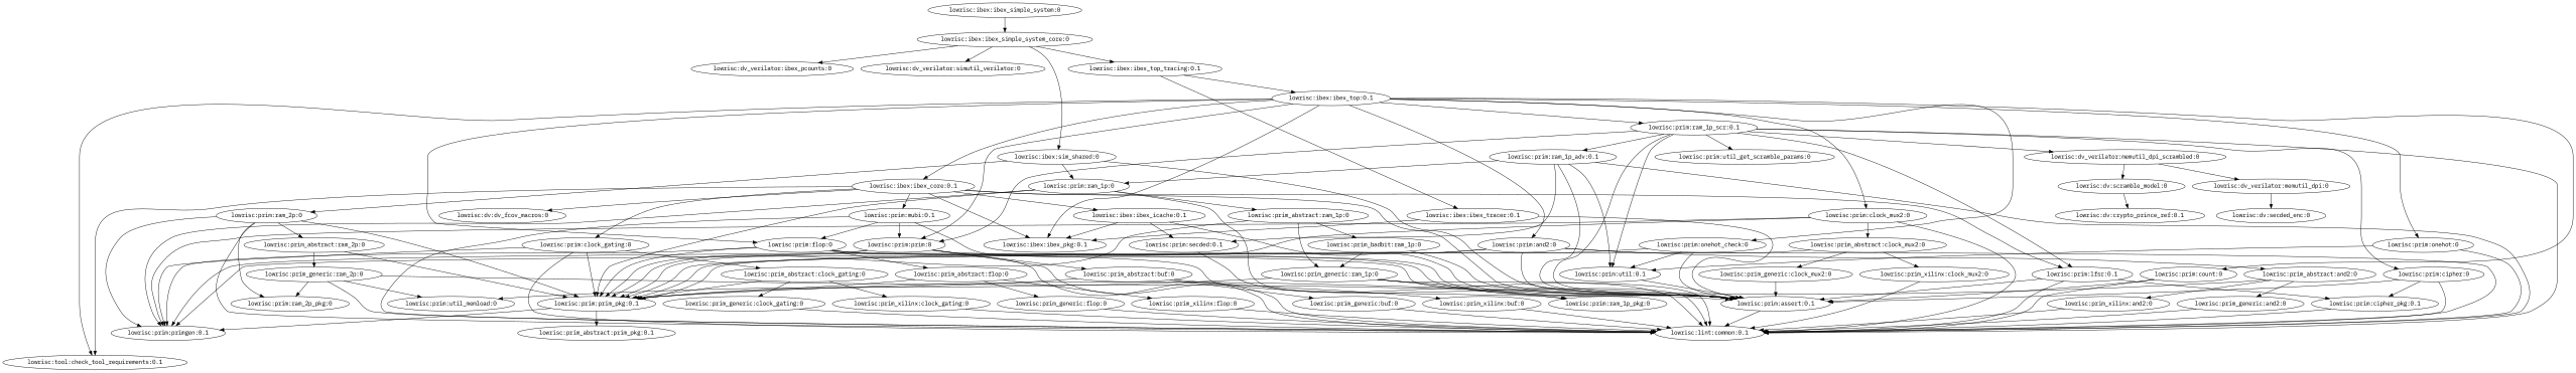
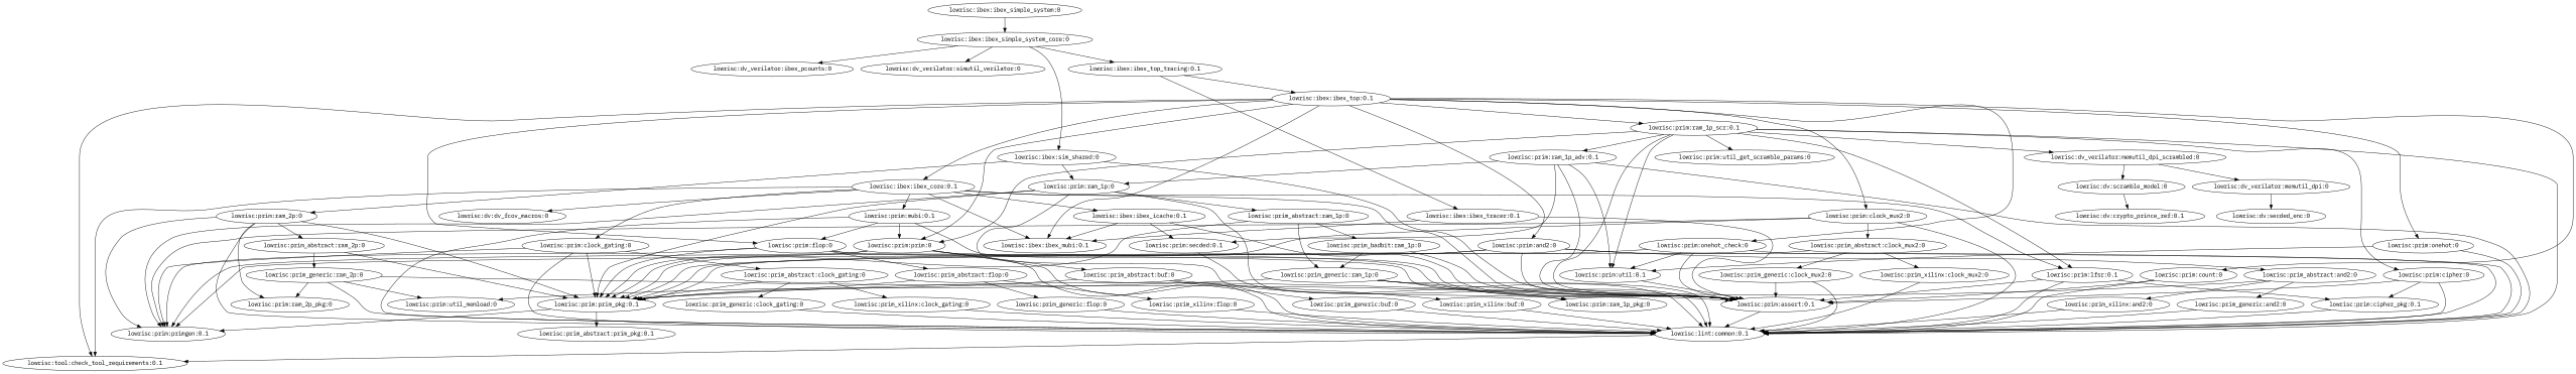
  digraph {
    fontname="IBM Plex Mono"
    node [fontname="IBM Plex Mono"]
    edge [fontname="IBM Plex Mono"]
    "lowrisc:ibex:ibex_simple_system:0"
    "lowrisc:ibex:ibex_simple_system_core:0"
    "lowrisc:dv_verilator:ibex_pcounts:0"
    "lowrisc:dv_verilator:simutil_verilator:0"
    "lowrisc:ibex:sim_shared:0"
    "lowrisc:ibex:ibex_top_tracing:0.1"
    "lowrisc:prim:ram_1p:0"
    "lowrisc:prim:assert:0.1"
    "lowrisc:prim:ram_2p:0"
    "lowrisc:ibex:ibex_top:0.1"
    "lowrisc:ibex:ibex_tracer:0.1"
    "lowrisc:dv_verilator:memutil_dpi:0"
    "lowrisc:dv:secded_enc:0"
    "lowrisc:prim:primgen:0.1"
    "lowrisc:lint:common:0.1"
    "lowrisc:prim:prim_pkg:0.1"
    "lowrisc:prim_abstract:ram_1p:0"
    "lowrisc:prim:ram_1p_pkg:0"
    "lowrisc:prim_abstract:ram_2p:0"
    "lowrisc:prim:ram_2p_pkg:0"
    "lowrisc:tool:check_tool_requirements:0.1"
-   "lowrisc:ibex:ibex_pkg:0.1"
+   "lowrisc:ibex:ibex_pkg:0.1" [label="lowrisc:ibex:ibex_mubi:0.1"]
    "lowrisc:ibex:ibex_core:0.1"
    "lowrisc:prim:and2:0"
    "lowrisc:prim:ram_1p_scr:0.1"
    "lowrisc:prim:clock_mux2:0"
    "lowrisc:prim:count:0"
    "lowrisc:prim:onehot_check:0"
    "lowrisc:prim:flop:0"
    n30 [label="lowrisc:prim:prim:0"]
    "lowrisc:prim:onehot:0"
    "lowrisc:prim_abstract:prim_pkg:0.1"
    "lowrisc:prim_badbit:ram_1p:0"
    "lowrisc:prim_generic:ram_1p:0"
    "lowrisc:prim_generic:ram_2p:0"
    "lowrisc:prim:util_memload:0"
    "lowrisc:prim:lfsr:0.1"
    "lowrisc:ibex:ibex_icache:0.1"
    "lowrisc:prim:clock_gating:0"
    "lowrisc:dv:dv_fcov_macros:0"
    "lowrisc:prim:mubi:0.1"
    "lowrisc:prim_abstract:and2:0"
    "lowrisc:prim:util:0.1"
    "lowrisc:prim:ram_1p_adv:0.1"
    "lowrisc:prim:util_get_scramble_params:0"
    "lowrisc:prim:cipher:0"
    "lowrisc:dv_verilator:memutil_dpi_scrambled:0"
    "lowrisc:prim_abstract:clock_mux2:0"
    "lowrisc:prim_abstract:flop:0"
    "lowrisc:prim_abstract:buf:0"
    "lowrisc:prim:cipher_pkg:0.1"
    "lowrisc:prim:secded:0.1"
    "lowrisc:prim_abstract:clock_gating:0"
    "lowrisc:prim_generic:and2:0"
    "lowrisc:prim_xilinx:and2:0"
    "lowrisc:dv:scramble_model:0"
    "lowrisc:prim_xilinx:clock_mux2:0"
    "lowrisc:prim_generic:clock_mux2:0"
    "lowrisc:prim_generic:flop:0"
    "lowrisc:prim_xilinx:flop:0"
    "lowrisc:prim_generic:buf:0"
    "lowrisc:prim_xilinx:buf:0"
    "lowrisc:dv:crypto_prince_ref:0.1"
    "lowrisc:prim_xilinx:clock_gating:0"
    "lowrisc:prim_generic:clock_gating:0"
    "lowrisc:ibex:ibex_simple_system:0" -> "lowrisc:ibex:ibex_simple_system_core:0"
    "lowrisc:ibex:ibex_simple_system_core:0" -> "lowrisc:dv_verilator:ibex_pcounts:0"
    "lowrisc:ibex:ibex_simple_system_core:0" -> "lowrisc:dv_verilator:simutil_verilator:0"
    "lowrisc:ibex:ibex_simple_system_core:0" -> "lowrisc:ibex:sim_shared:0"
    "lowrisc:ibex:ibex_simple_system_core:0" -> "lowrisc:ibex:ibex_top_tracing:0.1"
    "lowrisc:ibex:sim_shared:0" -> "lowrisc:prim:ram_1p:0"
    "lowrisc:ibex:sim_shared:0" -> "lowrisc:prim:assert:0.1"
    "lowrisc:ibex:sim_shared:0" -> "lowrisc:prim:ram_2p:0"
    "lowrisc:ibex:ibex_top_tracing:0.1" -> "lowrisc:ibex:ibex_top:0.1"
    "lowrisc:ibex:ibex_top_tracing:0.1" -> "lowrisc:ibex:ibex_tracer:0.1"
    "lowrisc:prim:ram_1p:0" -> "lowrisc:prim:primgen:0.1"
    "lowrisc:prim:ram_1p:0" -> "lowrisc:lint:common:0.1"
    "lowrisc:prim:ram_1p:0" -> "lowrisc:prim:prim_pkg:0.1"
    "lowrisc:prim:ram_1p:0" -> "lowrisc:prim_abstract:ram_1p:0"
-   "lowrisc:prim:flop:0" -> "lowrisc:prim:ram_1p_pkg:0"
+   "lowrisc:prim:ram_1p:0" -> "lowrisc:prim:ram_1p_pkg:0"
    "lowrisc:prim:assert:0.1" -> "lowrisc:lint:common:0.1"
    "lowrisc:prim:ram_2p:0" -> "lowrisc:prim:primgen:0.1"
    "lowrisc:prim:ram_2p:0" -> "lowrisc:lint:common:0.1"
    "lowrisc:prim:ram_2p:0" -> "lowrisc:prim:prim_pkg:0.1"
    "lowrisc:prim:ram_2p:0" -> "lowrisc:prim_abstract:ram_2p:0"
    "lowrisc:prim:ram_2p:0" -> "lowrisc:prim:ram_2p_pkg:0"
    "lowrisc:ibex:ibex_top:0.1" -> "lowrisc:tool:check_tool_requirements:0.1"
    "lowrisc:ibex:ibex_top:0.1" -> "lowrisc:ibex:ibex_pkg:0.1"
    "lowrisc:ibex:ibex_top:0.1" -> "lowrisc:ibex:ibex_core:0.1"
    "lowrisc:ibex:ibex_top:0.1" -> "lowrisc:prim:and2:0"
    "lowrisc:ibex:ibex_top:0.1" -> "lowrisc:prim:ram_1p_scr:0.1"
    "lowrisc:ibex:ibex_top:0.1" -> "lowrisc:prim:clock_mux2:0"
    "lowrisc:ibex:ibex_top:0.1" -> "lowrisc:prim:count:0"
    "lowrisc:ibex:ibex_top:0.1" -> "lowrisc:prim:onehot_check:0"
    "lowrisc:ibex:ibex_top:0.1" -> "lowrisc:prim:flop:0"
    "lowrisc:ibex:ibex_top:0.1" -> n30
    "lowrisc:ibex:ibex_top:0.1" -> "lowrisc:prim:onehot:0"
    "lowrisc:ibex:ibex_tracer:0.1" -> "lowrisc:prim:assert:0.1"
    "lowrisc:ibex:ibex_tracer:0.1" -> "lowrisc:ibex:ibex_pkg:0.1"
    "lowrisc:dv_verilator:memutil_dpi:0" -> "lowrisc:dv:secded_enc:0"
+   "lowrisc:lint:common:0.1" -> "lowrisc:tool:check_tool_requirements:0.1"
    "lowrisc:prim:prim_pkg:0.1" -> "lowrisc:prim:primgen:0.1"
    "lowrisc:prim:prim_pkg:0.1" -> "lowrisc:prim_abstract:prim_pkg:0.1"
    "lowrisc:prim_abstract:ram_1p:0" -> "lowrisc:prim:prim_pkg:0.1"
    "lowrisc:prim_abstract:ram_1p:0" -> "lowrisc:prim_badbit:ram_1p:0"
    "lowrisc:prim_abstract:ram_1p:0" -> "lowrisc:prim_generic:ram_1p:0"
    "lowrisc:prim_abstract:ram_2p:0" -> "lowrisc:prim:prim_pkg:0.1"
    "lowrisc:prim_abstract:ram_2p:0" -> "lowrisc:prim_generic:ram_2p:0"
    "lowrisc:ibex:ibex_core:0.1" -> "lowrisc:prim:assert:0.1"
    "lowrisc:ibex:ibex_core:0.1" -> "lowrisc:tool:check_tool_requirements:0.1"
    "lowrisc:ibex:ibex_core:0.1" -> "lowrisc:ibex:ibex_pkg:0.1"
    "lowrisc:ibex:ibex_core:0.1" -> "lowrisc:prim:lfsr:0.1"
    "lowrisc:ibex:ibex_core:0.1" -> "lowrisc:ibex:ibex_icache:0.1"
    "lowrisc:ibex:ibex_core:0.1" -> "lowrisc:prim:clock_gating:0"
    "lowrisc:ibex:ibex_core:0.1" -> "lowrisc:dv:dv_fcov_macros:0"
    "lowrisc:ibex:ibex_core:0.1" -> "lowrisc:prim:mubi:0.1"
    "lowrisc:prim:and2:0" -> "lowrisc:prim:assert:0.1"
    "lowrisc:prim:and2:0" -> "lowrisc:prim:primgen:0.1"
    "lowrisc:prim:and2:0" -> "lowrisc:lint:common:0.1"
    "lowrisc:prim:and2:0" -> "lowrisc:prim:prim_pkg:0.1"
    "lowrisc:prim:and2:0" -> "lowrisc:prim_abstract:and2:0"
    "lowrisc:prim:ram_1p_scr:0.1" -> "lowrisc:prim:assert:0.1"
    "lowrisc:prim:ram_1p_scr:0.1" -> "lowrisc:lint:common:0.1"
    "lowrisc:prim:ram_1p_scr:0.1" -> n30
    "lowrisc:prim:ram_1p_scr:0.1" -> "lowrisc:prim:lfsr:0.1"
    "lowrisc:prim:ram_1p_scr:0.1" -> "lowrisc:prim:util:0.1"
    "lowrisc:prim:ram_1p_scr:0.1" -> "lowrisc:prim:ram_1p_adv:0.1"
    "lowrisc:prim:ram_1p_scr:0.1" -> "lowrisc:prim:util_get_scramble_params:0"
    "lowrisc:prim:ram_1p_scr:0.1" -> "lowrisc:prim:cipher:0"
    "lowrisc:prim:ram_1p_scr:0.1" -> "lowrisc:dv_verilator:memutil_dpi_scrambled:0"
    "lowrisc:prim:clock_mux2:0" -> "lowrisc:prim:primgen:0.1"
    "lowrisc:prim:clock_mux2:0" -> "lowrisc:lint:common:0.1"
    "lowrisc:prim:clock_mux2:0" -> "lowrisc:prim:prim_pkg:0.1"
    "lowrisc:prim:clock_mux2:0" -> "lowrisc:prim_abstract:clock_mux2:0"
    "lowrisc:prim:count:0" -> "lowrisc:prim:assert:0.1"
    "lowrisc:prim:count:0" -> "lowrisc:lint:common:0.1"
    "lowrisc:prim:onehot_check:0" -> "lowrisc:prim:assert:0.1"
+   "lowrisc:prim:onehot_check:0" -> "lowrisc:lint:common:0.1"
    "lowrisc:prim:onehot_check:0" -> "lowrisc:prim:prim_pkg:0.1"
    "lowrisc:prim:onehot_check:0" -> "lowrisc:prim:util:0.1"
    "lowrisc:prim:flop:0" -> "lowrisc:prim:assert:0.1"
    "lowrisc:prim:flop:0" -> "lowrisc:prim:primgen:0.1"
    "lowrisc:prim:flop:0" -> "lowrisc:lint:common:0.1"
    "lowrisc:prim:flop:0" -> "lowrisc:prim:prim_pkg:0.1"
    "lowrisc:prim:flop:0" -> "lowrisc:prim_abstract:flop:0"
    n30 -> "lowrisc:prim:assert:0.1"
    n30 -> "lowrisc:prim:primgen:0.1"
    n30 -> "lowrisc:lint:common:0.1"
    n30 -> "lowrisc:prim:prim_pkg:0.1"
    n30 -> "lowrisc:prim_abstract:buf:0"
    "lowrisc:prim:onehot:0" -> "lowrisc:lint:common:0.1"
    "lowrisc:prim:onehot:0" -> "lowrisc:prim:util:0.1"
    "lowrisc:prim_badbit:ram_1p:0" -> "lowrisc:prim:assert:0.1"
    "lowrisc:prim_badbit:ram_1p:0" -> "lowrisc:prim_generic:ram_1p:0"
    "lowrisc:prim_generic:ram_1p:0" -> "lowrisc:prim:assert:0.1"
    "lowrisc:prim_generic:ram_1p:0" -> "lowrisc:lint:common:0.1"
    "lowrisc:prim_generic:ram_1p:0" -> "lowrisc:prim:ram_1p_pkg:0"
    "lowrisc:prim_generic:ram_1p:0" -> "lowrisc:prim:util_memload:0"
    "lowrisc:prim_generic:ram_2p:0" -> "lowrisc:prim:assert:0.1"
    "lowrisc:prim_generic:ram_2p:0" -> "lowrisc:lint:common:0.1"
    "lowrisc:prim_generic:ram_2p:0" -> "lowrisc:prim:ram_2p_pkg:0"
    "lowrisc:prim_generic:ram_2p:0" -> "lowrisc:prim:util_memload:0"
    "lowrisc:prim:lfsr:0.1" -> "lowrisc:prim:assert:0.1"
    "lowrisc:prim:lfsr:0.1" -> "lowrisc:lint:common:0.1"
    "lowrisc:prim:lfsr:0.1" -> "lowrisc:prim:cipher_pkg:0.1"
    "lowrisc:ibex:ibex_icache:0.1" -> "lowrisc:prim:assert:0.1"
    "lowrisc:ibex:ibex_icache:0.1" -> "lowrisc:ibex:ibex_pkg:0.1"
    "lowrisc:ibex:ibex_icache:0.1" -> "lowrisc:prim:secded:0.1"
    "lowrisc:prim:clock_gating:0" -> "lowrisc:prim:primgen:0.1"
    "lowrisc:prim:clock_gating:0" -> "lowrisc:lint:common:0.1"
    "lowrisc:prim:clock_gating:0" -> "lowrisc:prim:prim_pkg:0.1"
    "lowrisc:prim:clock_gating:0" -> "lowrisc:prim_abstract:clock_gating:0"
    "lowrisc:prim:mubi:0.1" -> "lowrisc:prim:assert:0.1"
    "lowrisc:prim:mubi:0.1" -> "lowrisc:lint:common:0.1"
    "lowrisc:prim:mubi:0.1" -> "lowrisc:prim:flop:0"
    "lowrisc:prim:mubi:0.1" -> n30
    "lowrisc:prim_abstract:and2:0" -> "lowrisc:prim:prim_pkg:0.1"
    "lowrisc:prim_abstract:and2:0" -> "lowrisc:prim_generic:and2:0"
    "lowrisc:prim_abstract:and2:0" -> "lowrisc:prim_xilinx:and2:0"
    "lowrisc:prim:util:0.1" -> "lowrisc:prim:assert:0.1"
    "lowrisc:prim:ram_1p_adv:0.1" -> "lowrisc:prim:ram_1p:0"
    "lowrisc:prim:ram_1p_adv:0.1" -> "lowrisc:prim:assert:0.1"
    "lowrisc:prim:ram_1p_adv:0.1" -> "lowrisc:lint:common:0.1"
    "lowrisc:prim:ram_1p_adv:0.1" -> "lowrisc:prim:util:0.1"
    "lowrisc:prim:ram_1p_adv:0.1" -> "lowrisc:prim:secded:0.1"
    "lowrisc:prim:cipher:0" -> "lowrisc:prim:assert:0.1"
    "lowrisc:prim:cipher:0" -> "lowrisc:lint:common:0.1"
    "lowrisc:prim:cipher:0" -> "lowrisc:prim:cipher_pkg:0.1"
    "lowrisc:dv_verilator:memutil_dpi_scrambled:0" -> "lowrisc:dv_verilator:memutil_dpi:0"
    "lowrisc:dv_verilator:memutil_dpi_scrambled:0" -> "lowrisc:dv:scramble_model:0"
    "lowrisc:prim_abstract:clock_mux2:0" -> "lowrisc:prim:prim_pkg:0.1"
    "lowrisc:prim_abstract:clock_mux2:0" -> "lowrisc:prim_xilinx:clock_mux2:0"
    "lowrisc:prim_abstract:clock_mux2:0" -> "lowrisc:prim_generic:clock_mux2:0"
    "lowrisc:prim_abstract:flop:0" -> "lowrisc:prim:prim_pkg:0.1"
    "lowrisc:prim_abstract:flop:0" -> "lowrisc:prim_generic:flop:0"
    "lowrisc:prim_abstract:flop:0" -> "lowrisc:prim_xilinx:flop:0"
    "lowrisc:prim_abstract:buf:0" -> "lowrisc:prim:prim_pkg:0.1"
    "lowrisc:prim_abstract:buf:0" -> "lowrisc:prim_generic:buf:0"
    "lowrisc:prim_abstract:buf:0" -> "lowrisc:prim_xilinx:buf:0"
    "lowrisc:prim:cipher_pkg:0.1" -> "lowrisc:lint:common:0.1"
    "lowrisc:prim:secded:0.1" -> "lowrisc:lint:common:0.1"
    "lowrisc:prim_abstract:clock_gating:0" -> "lowrisc:prim:prim_pkg:0.1"
    "lowrisc:prim_abstract:clock_gating:0" -> "lowrisc:prim_xilinx:clock_gating:0"
    "lowrisc:prim_abstract:clock_gating:0" -> "lowrisc:prim_generic:clock_gating:0"
    "lowrisc:prim_generic:and2:0" -> "lowrisc:lint:common:0.1"
    "lowrisc:prim_xilinx:and2:0" -> "lowrisc:lint:common:0.1"
    "lowrisc:dv:scramble_model:0" -> "lowrisc:dv:crypto_prince_ref:0.1"
    "lowrisc:prim_xilinx:clock_mux2:0" -> "lowrisc:lint:common:0.1"
    "lowrisc:prim_generic:clock_mux2:0" -> "lowrisc:prim:assert:0.1"
+   "lowrisc:prim_generic:clock_mux2:0" -> "lowrisc:lint:common:0.1"
    "lowrisc:prim_generic:flop:0" -> "lowrisc:lint:common:0.1"
    "lowrisc:prim_xilinx:flop:0" -> "lowrisc:lint:common:0.1"
    "lowrisc:prim_generic:buf:0" -> "lowrisc:lint:common:0.1"
    "lowrisc:prim_xilinx:buf:0" -> "lowrisc:lint:common:0.1"
    "lowrisc:prim_xilinx:clock_gating:0" -> "lowrisc:lint:common:0.1"
    "lowrisc:prim_generic:clock_gating:0" -> "lowrisc:lint:common:0.1"
  }
